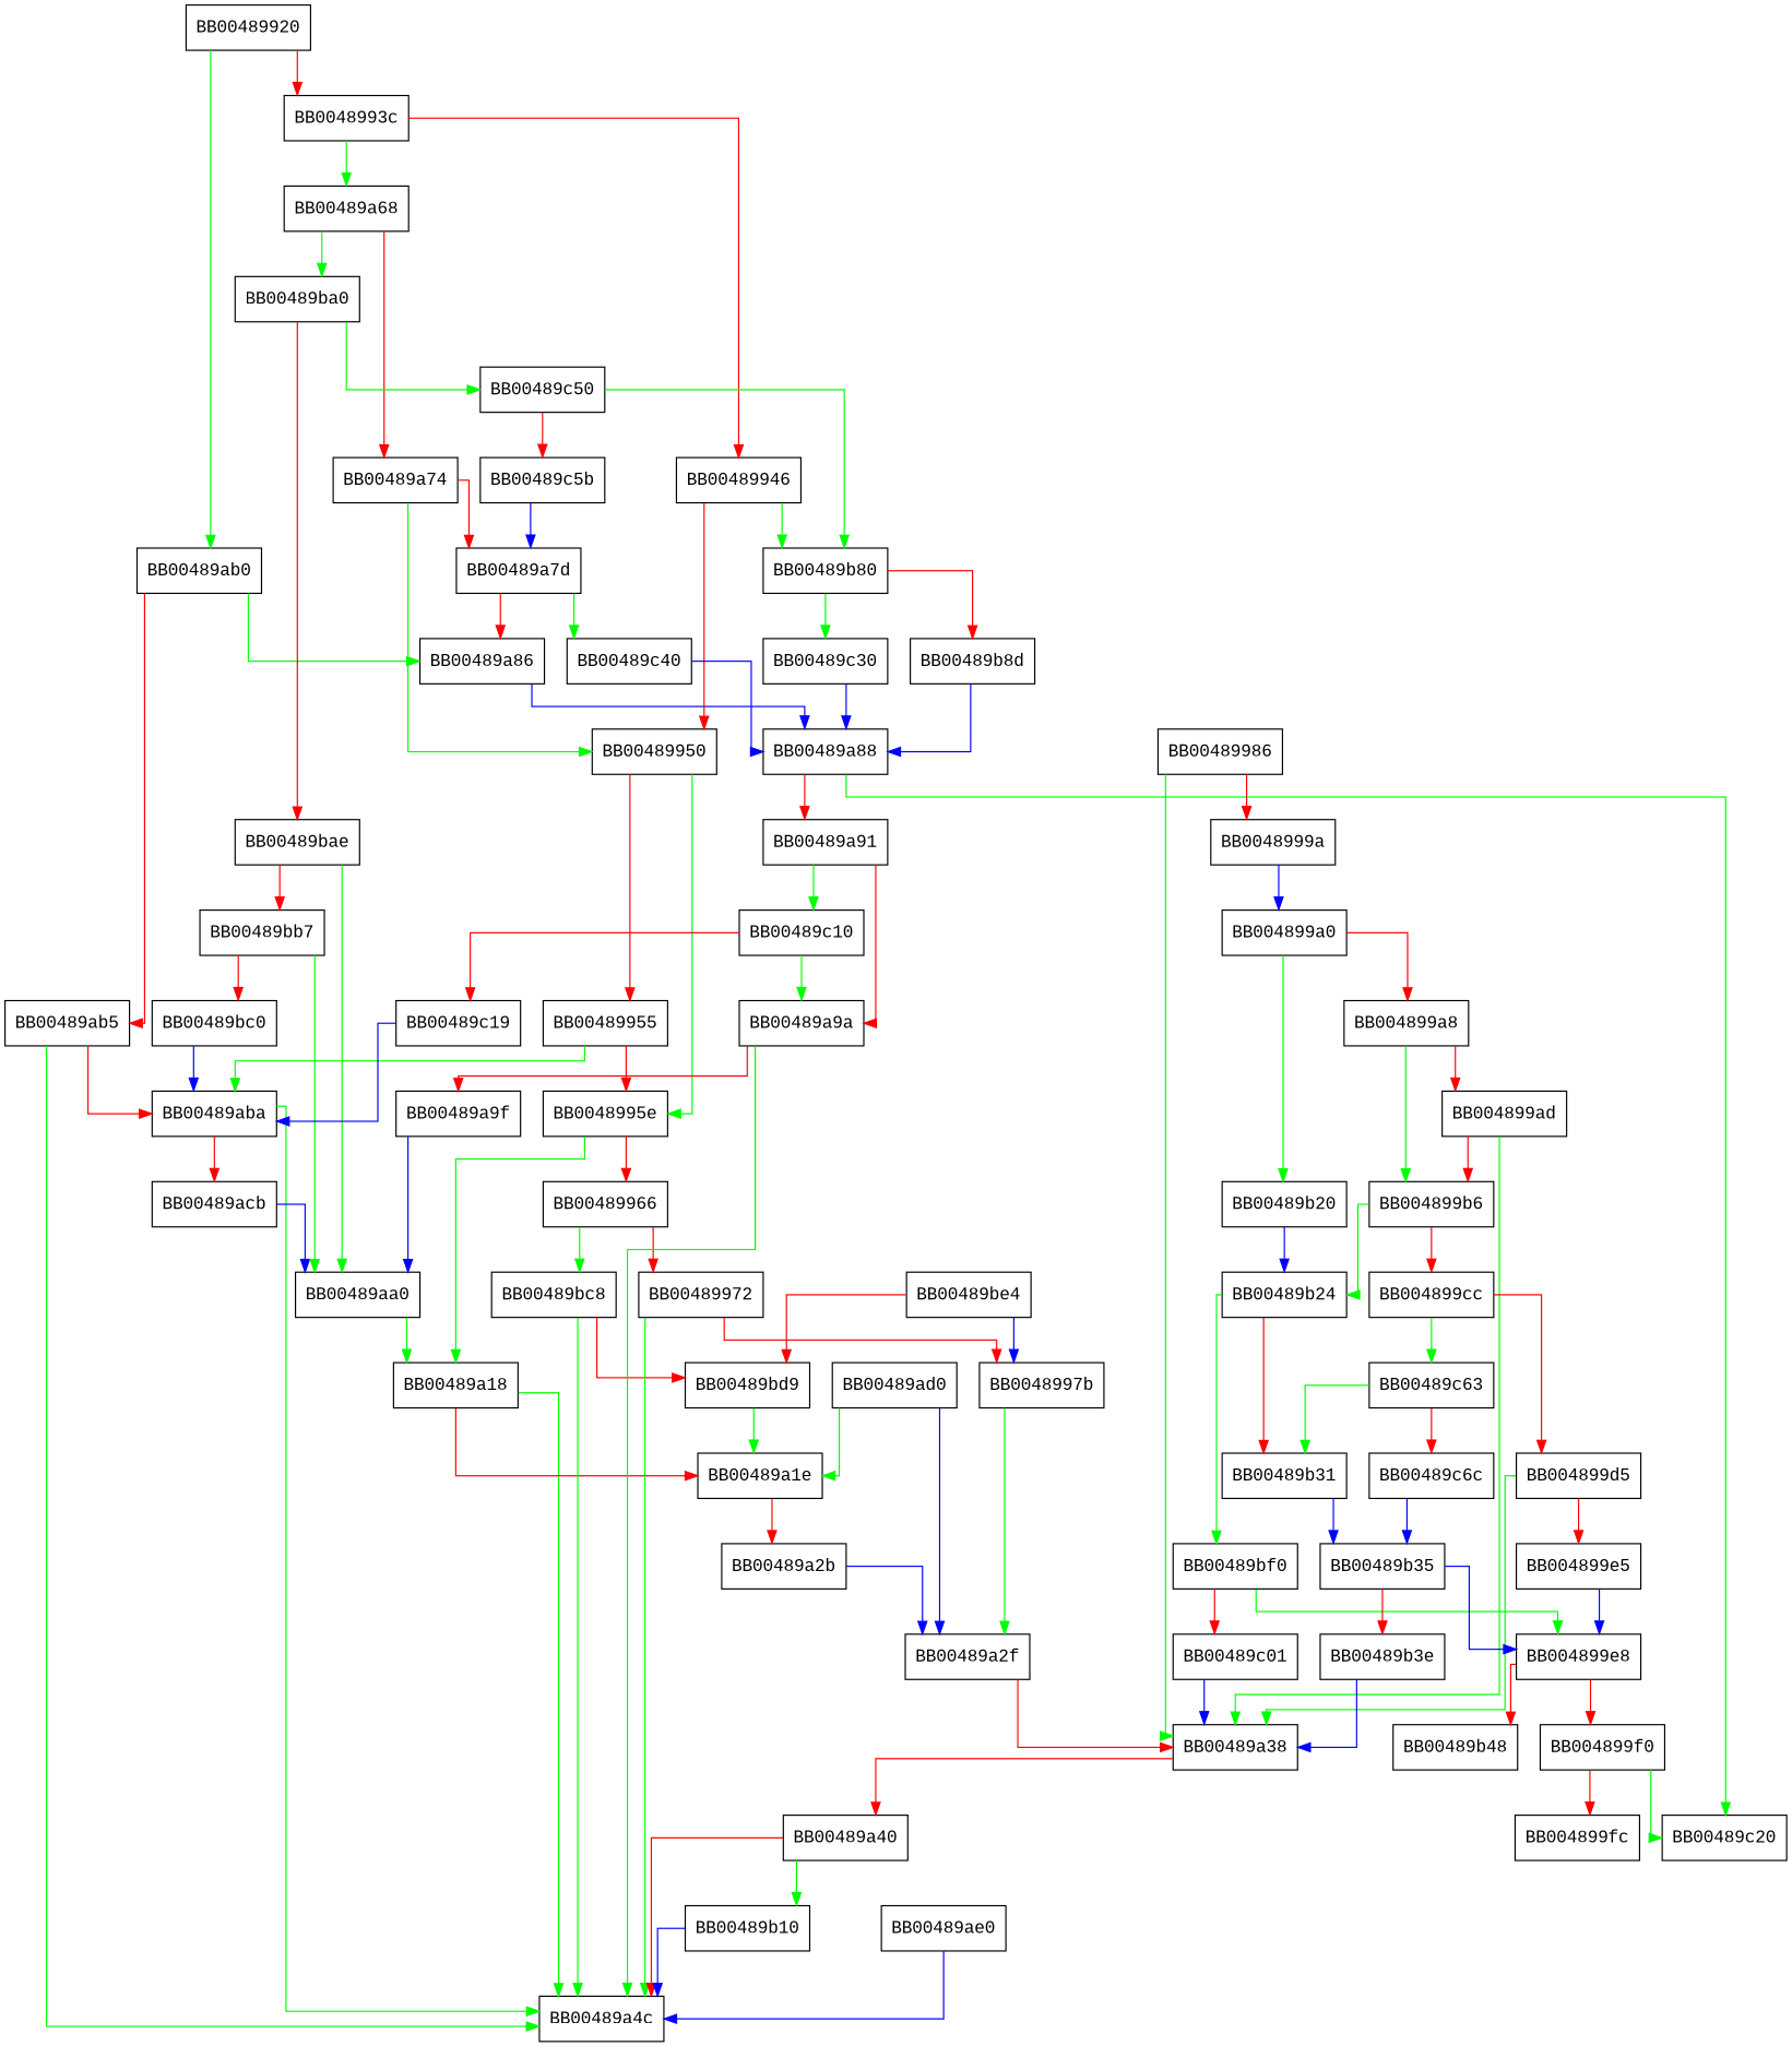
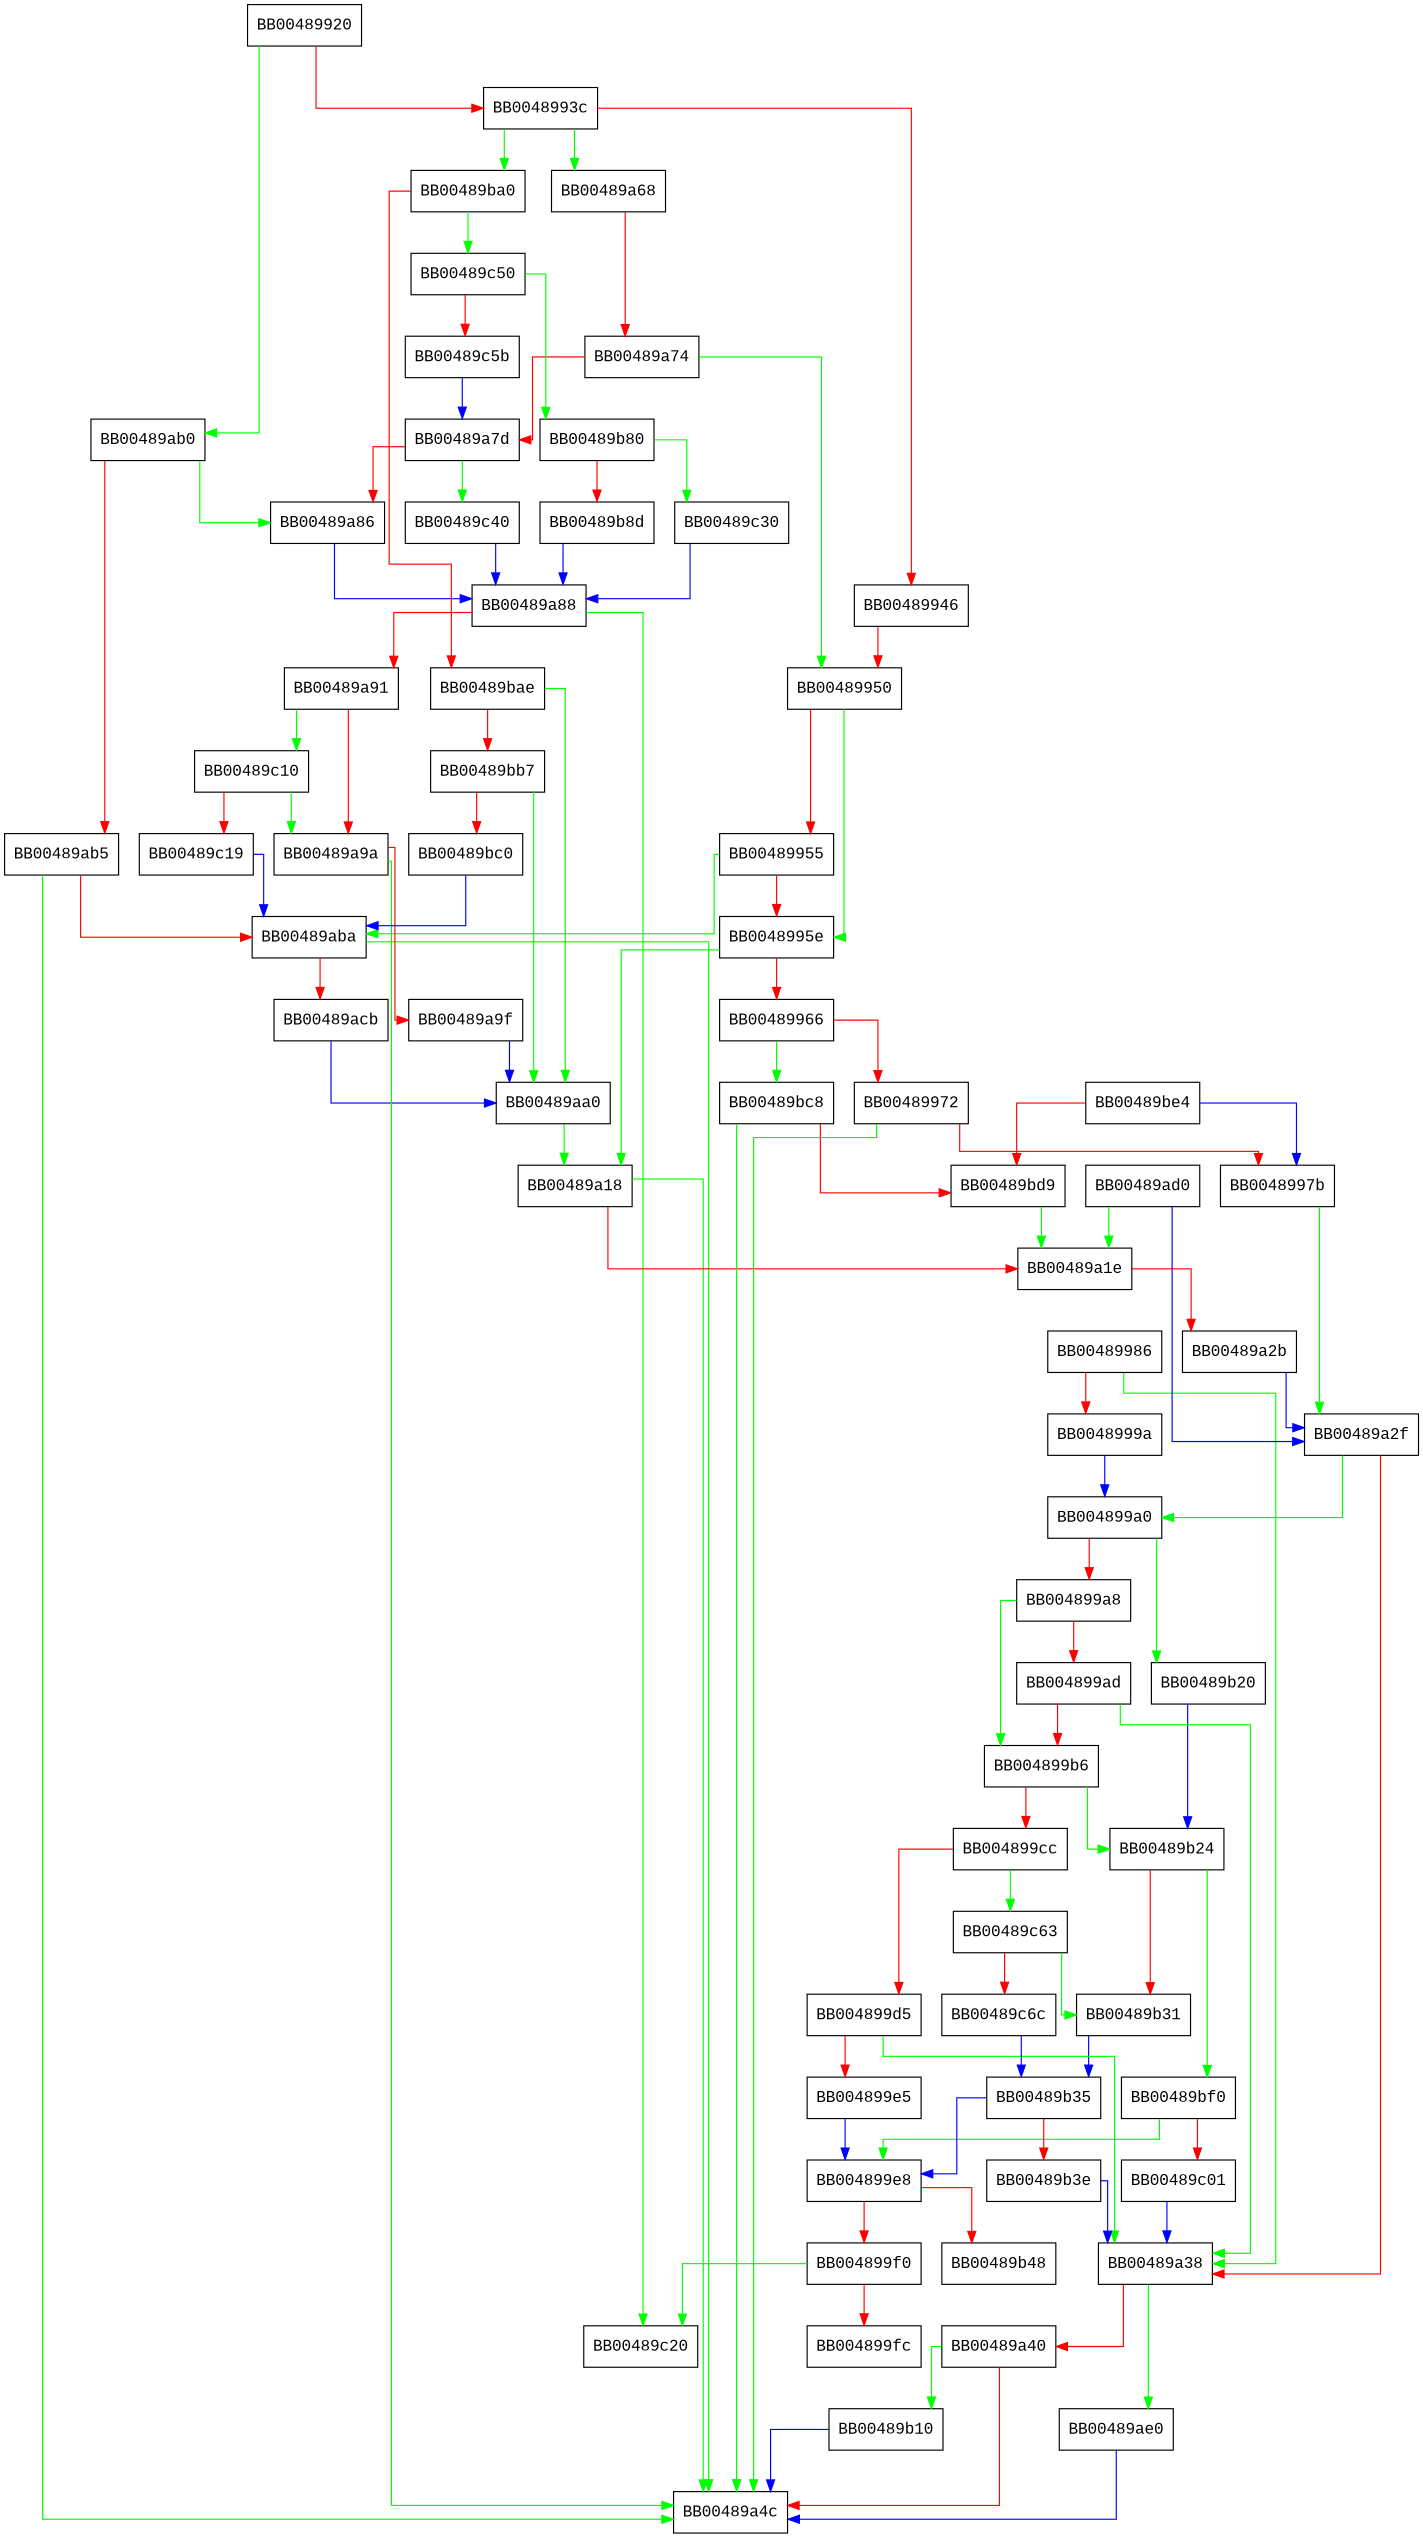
  digraph {
    fontname="Liberation Mono"
    splines=ortho
    node [fontname="Liberation Mono" shape=box]
    edge [color=red fontname="Liberation Mono"]
    BB00489920
    BB00489ab0
    BB0048993c
    BB00489a86
    BB00489ab5
    BB00489a68
    BB00489946
    BB00489a88
    BB00489aba
    BB00489a4c
    BB00489ba0
    BB00489a74
    BB00489b80
    BB00489950
    BB00489c50
    BB00489bae
    BB00489a7d
    BB00489c30
    BB00489b8d
    BB0048995e
    BB00489955
    BB00489a18
    BB00489966
    BB00489a1e
    BB00489bc8
    BB00489972
    BB00489acb
    BB00489aa0
    BB00489a2b
    BB00489bd9
    BB0048997b
    BB00489a2f
    BB00489a38
    BB004899a0
    BB00489986
    BB0048999a
    BB00489ae0
    BB00489a40
    BB00489b20
    BB004899a8
    BB00489b10
    BB00489b24
    BB004899b6
    BB004899ad
    BB00489bf0
    BB00489b31
    BB004899cc
    BB00489c63
    BB004899d5
    BB004899e8
    BB00489c01
    BB00489b35
    BB00489c6c
    BB004899e5
    BB00489b48
    BB004899f0
    BB00489c20
    BB004899fc
    BB00489ad0
    BB00489c5b
    BB00489bb7
    BB00489c40
    BB00489a91
    BB00489c10
    BB00489a9a
    BB00489c19
    BB00489a9f
    BB00489b3e
    BB00489bc0
    BB00489be4
    BB00489920 -> BB00489ab0 [color=green]
    BB00489920 -> BB0048993c
    BB00489ab0 -> BB00489a86 [color=green]
    BB00489ab0 -> BB00489ab5
    BB0048993c -> BB00489a68 [color=green]
    BB0048993c -> BB00489946
    BB00489a86 -> BB00489a88 [color=blue]
    BB00489ab5 -> BB00489aba
    BB00489ab5 -> BB00489a4c [color=green]
-   BB00489a68 -> BB00489ba0 [color=green]
+   BB0048993c -> BB00489ba0 [color=green]
    BB00489a68 -> BB00489a74
-   BB00489946 -> BB00489b80 [color=green]
    BB00489946 -> BB00489950
    BB00489a88 -> BB00489c20 [color=green]
    BB00489a88 -> BB00489a91
    BB00489aba -> BB00489a4c [color=green]
    BB00489aba -> BB00489acb
    BB00489ba0 -> BB00489c50 [color=green]
    BB00489ba0 -> BB00489bae
    BB00489a74 -> BB00489950 [color=green]
    BB00489a74 -> BB00489a7d
    BB00489b80 -> BB00489c30 [color=green]
    BB00489b80 -> BB00489b8d
    BB00489950 -> BB0048995e [color=green]
    BB00489950 -> BB00489955
    BB00489c50 -> BB00489b80 [color=green]
    BB00489c50 -> BB00489c5b
    BB00489bae -> BB00489aa0 [color=green]
    BB00489bae -> BB00489bb7
    BB00489a7d -> BB00489a86
    BB00489a7d -> BB00489c40 [color=green]
    BB00489c30 -> BB00489a88 [color=blue]
    BB00489b8d -> BB00489a88 [color=blue]
    BB0048995e -> BB00489a18 [color=green]
    BB0048995e -> BB00489966
    BB00489955 -> BB00489aba [color=green]
    BB00489955 -> BB0048995e
    BB00489a18 -> BB00489a4c [color=green]
    BB00489a18 -> BB00489a1e
    BB00489966 -> BB00489bc8 [color=green]
    BB00489966 -> BB00489972
    BB00489a1e -> BB00489a2b
    BB00489bc8 -> BB00489a4c [color=green]
    BB00489bc8 -> BB00489bd9
    BB00489972 -> BB00489a4c [color=green]
    BB00489972 -> BB0048997b
    BB00489acb -> BB00489aa0 [color=blue]
    BB00489aa0 -> BB00489a18 [color=green]
    BB00489a2b -> BB00489a2f [color=blue]
    BB00489bd9 -> BB00489a1e [color=green]
    BB0048997b -> BB00489a2f [color=green]
    BB00489a2f -> BB00489a38
+   BB00489a2f -> BB004899a0 [color=green]
+   BB00489a38 -> BB00489ae0 [color=green]
    BB00489a38 -> BB00489a40
    BB004899a0 -> BB00489b20 [color=green]
    BB004899a0 -> BB004899a8
    BB00489986 -> BB00489a38 [color=green]
    BB00489986 -> BB0048999a
    BB0048999a -> BB004899a0 [color=blue]
    BB00489ae0 -> BB00489a4c [color=blue]
    BB00489a40 -> BB00489a4c
    BB00489a40 -> BB00489b10 [color=green]
    BB00489b20 -> BB00489b24 [color=blue]
    BB004899a8 -> BB004899b6 [color=green]
    BB004899a8 -> BB004899ad
    BB00489b10 -> BB00489a4c [color=blue]
    BB00489b24 -> BB00489bf0 [color=green]
    BB00489b24 -> BB00489b31
    BB004899b6 -> BB00489b24 [color=green]
    BB004899b6 -> BB004899cc
    BB004899ad -> BB00489a38 [color=green]
    BB004899ad -> BB004899b6
    BB00489bf0 -> BB004899e8 [color=green]
    BB00489bf0 -> BB00489c01
    BB00489b31 -> BB00489b35 [color=blue]
    BB004899cc -> BB00489c63 [color=green]
    BB004899cc -> BB004899d5
    BB00489c63 -> BB00489b31 [color=green]
    BB00489c63 -> BB00489c6c
    BB004899d5 -> BB00489a38 [color=green]
    BB004899d5 -> BB004899e5
    BB004899e8 -> BB00489b48
    BB004899e8 -> BB004899f0
    BB00489c01 -> BB00489a38 [color=blue]
    BB00489b35 -> BB004899e8 [color=blue]
    BB00489b35 -> BB00489b3e
    BB00489c6c -> BB00489b35 [color=blue]
    BB004899e5 -> BB004899e8 [color=blue]
    BB004899f0 -> BB00489c20 [color=green]
    BB004899f0 -> BB004899fc
    BB00489ad0 -> BB00489a1e [color=green]
    BB00489ad0 -> BB00489a2f [color=blue]
    BB00489c5b -> BB00489a7d [color=blue]
    BB00489bb7 -> BB00489aa0 [color=green]
    BB00489bb7 -> BB00489bc0
    BB00489c40 -> BB00489a88 [color=blue]
    BB00489a91 -> BB00489c10 [color=green]
    BB00489a91 -> BB00489a9a
    BB00489c10 -> BB00489a9a [color=green]
    BB00489c10 -> BB00489c19
    BB00489a9a -> BB00489a4c [color=green]
    BB00489a9a -> BB00489a9f
    BB00489c19 -> BB00489aba [color=blue]
    BB00489a9f -> BB00489aa0 [color=blue]
    BB00489b3e -> BB00489a38 [color=blue]
    BB00489bc0 -> BB00489aba [color=blue]
    BB00489be4 -> BB00489bd9
    BB00489be4 -> BB0048997b [color=blue]
  }
